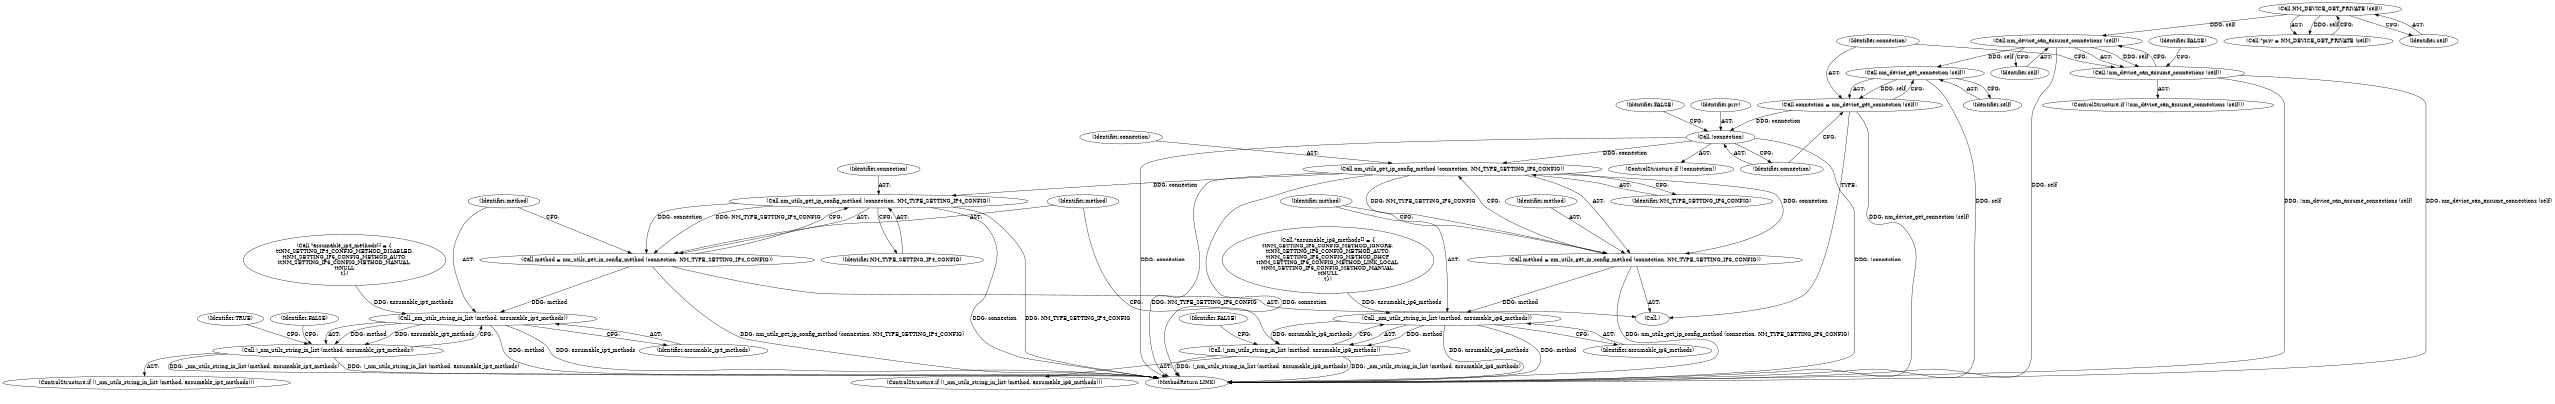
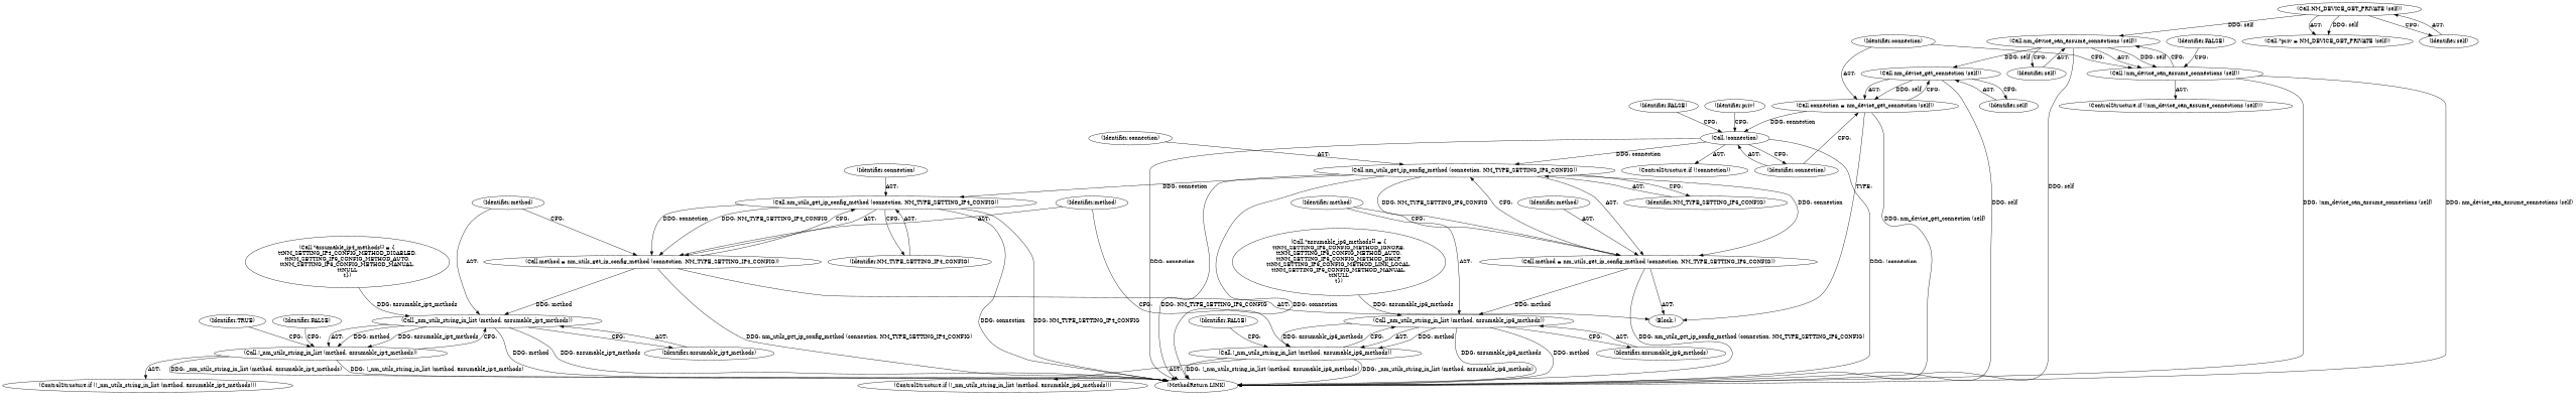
  digraph {
    n1 [label="(Call,nm_device_can_assume_connections (self))"]
    n2 [label="(Call,!nm_device_can_assume_connections (self))"]
    n3 [label="(Call,nm_device_get_connection (self))"]
    n4 [label="(Identifier,self)"]
    n5 [label="(MethodReturn,LINK)"]
    n6 [label="(ControlStructure,if (!nm_device_can_assume_connections (self)))"]
    n7 [label="(Call,connection = nm_device_get_connection (self))"]
    n8 [label="(Identifier,self)"]
    n9 [label="(Call,NM_DEVICE_GET_PRIVATE (self))"]
    n10 [label="(Call,*priv = NM_DEVICE_GET_PRIVATE (self))"]
    n11 [label="(Identifier,self)"]
    n12 [label="(Call,!connection)"]
-   n13 [label="(Call,)"]
+   n13 [label="(Block,)"]
    n14 [label="(Call,nm_utils_get_ip_config_method (connection, NM_TYPE_SETTING_IP6_CONFIG))"]
    n15 [label="(ControlStructure,if (!connection))"]
    n16 [label="(Identifier,connection)"]
    n17 [label="(Call,method = nm_utils_get_ip_config_method (connection, NM_TYPE_SETTING_IP6_CONFIG))"]
    n18 [label="(Call,nm_utils_get_ip_config_method (connection, NM_TYPE_SETTING_IP4_CONFIG))"]
    n19 [label="(Identifier,NM_TYPE_SETTING_IP6_CONFIG)"]
    n20 [label="(Call,_nm_utils_string_in_list (method, assumable_ip6_methods))"]
    n21 [label="(Call,method = nm_utils_get_ip_config_method (connection, NM_TYPE_SETTING_IP4_CONFIG))"]
    n22 [label="(Identifier,NM_TYPE_SETTING_IP4_CONFIG)"]
    n23 [label="(Call,!_nm_utils_string_in_list (method, assumable_ip6_methods))"]
    n24 [label="(Identifier,assumable_ip6_methods)"]
    n25 [label="(ControlStructure,if (!_nm_utils_string_in_list (method, assumable_ip6_methods)))"]
    n26 [label="(Call,_nm_utils_string_in_list (method, assumable_ip4_methods))"]
    n27 [label="(Call,!_nm_utils_string_in_list (method, assumable_ip4_methods))"]
    n28 [label="(Identifier,assumable_ip4_methods)"]
    n29 [label="(ControlStructure,if (!_nm_utils_string_in_list (method, assumable_ip4_methods)))"]
    n30 [label="(Identifier,priv)"]
    n31 [label="(Identifier,FALSE)"]
    n32 [label="(Identifier,connection)"]
    n33 [label="(Call,*assumable_ip6_methods[] = {\n\t\tNM_SETTING_IP6_CONFIG_METHOD_IGNORE,\n\t\tNM_SETTING_IP6_CONFIG_METHOD_AUTO,\n\t\tNM_SETTING_IP6_CONFIG_METHOD_DHCP,\n\t\tNM_SETTING_IP6_CONFIG_METHOD_LINK_LOCAL,\n\t\tNM_SETTING_IP6_CONFIG_METHOD_MANUAL,\n\t\tNULL\n\t})"]
    n34 [label="(Identifier,method)"]
    n35 [label="(Identifier,FALSE)"]
    n36 [label="(Identifier,method)"]
    n37 [label="(Identifier,FALSE)"]
    n38 [label="(Identifier,method)"]
    n39 [label="(Identifier,FALSE)"]
    n40 [label="(Identifier,method)"]
    n41 [label="(Identifier,connection)"]
    n42 [label="(Identifier,connection)"]
    n43 [label="(Call,*assumable_ip4_methods[] = {\n\t\tNM_SETTING_IP4_CONFIG_METHOD_DISABLED,\n\t\tNM_SETTING_IP6_CONFIG_METHOD_AUTO,\n\t\tNM_SETTING_IP6_CONFIG_METHOD_MANUAL,\n\t\tNULL\n\t})"]
    n44 [label="(Identifier,TRUE)"]
    n1 -> n2 [label="AST: "]
    n1 -> n2 [label="DDG: self"]
    n1 -> n3 [label="DDG: self"]
    n1 -> n4 [label="CFG: "]
    n1 -> n5 [label="DDG: self"]
    n2 -> n1 [label="CFG: "]
    n2 -> n5 [label="DDG: !nm_device_can_assume_connections (self)"]
    n2 -> n5 [label="DDG: nm_device_can_assume_connections (self)"]
    n2 -> n6 [label="AST: "]
    n3 -> n5 [label="DDG: self"]
    n3 -> n7 [label="AST: "]
    n3 -> n7 [label="DDG: self"]
    n3 -> n8 [label="CFG: "]
    n4 -> n1 [label="AST: "]
    n7 -> n3 [label="CFG: "]
    n7 -> n5 [label="DDG: nm_device_get_connection (self)"]
    n7 -> n12 [label="DDG: connection"]
    n7 -> n13 [label="TYPE: "]
    n8 -> n3 [label="AST: "]
    n9 -> n1 [label="DDG: self"]
    n9 -> n10 [label="AST: "]
    n9 -> n10 [label="DDG: self"]
    n9 -> n11 [label="CFG: "]
-   n10 -> n9 [label="CFG: "]
    n11 -> n9 [label="AST: "]
    n12 -> n5 [label="DDG: !connection"]
    n12 -> n5 [label="DDG: connection"]
    n12 -> n14 [label="DDG: connection"]
    n12 -> n15 [label="AST: "]
    n12 -> n16 [label="CFG: "]
    n14 -> n5 [label="DDG: NM_TYPE_SETTING_IP6_CONFIG"]
    n14 -> n5 [label="DDG: connection"]
    n14 -> n17 [label="AST: "]
    n14 -> n17 [label="DDG: connection"]
    n14 -> n17 [label="DDG: NM_TYPE_SETTING_IP6_CONFIG"]
    n14 -> n18 [label="DDG: connection"]
    n14 -> n19 [label="CFG: "]
    n16 -> n7 [label="CFG: "]
    n16 -> n12 [label="AST: "]
    n17 -> n5 [label="DDG: nm_utils_get_ip_config_method (connection, NM_TYPE_SETTING_IP6_CONFIG)"]
    n17 -> n13 [label="AST: "]
    n17 -> n14 [label="CFG: "]
    n17 -> n20 [label="DDG: method"]
    n18 -> n5 [label="DDG: connection"]
    n18 -> n5 [label="DDG: NM_TYPE_SETTING_IP4_CONFIG"]
    n18 -> n21 [label="AST: "]
    n18 -> n21 [label="DDG: connection"]
    n18 -> n21 [label="DDG: NM_TYPE_SETTING_IP4_CONFIG"]
    n18 -> n22 [label="CFG: "]
    n19 -> n14 [label="AST: "]
    n20 -> n5 [label="DDG: method"]
    n20 -> n5 [label="DDG: assumable_ip6_methods"]
    n20 -> n23 [label="AST: "]
    n20 -> n23 [label="DDG: method"]
    n20 -> n23 [label="DDG: assumable_ip6_methods"]
    n20 -> n24 [label="CFG: "]
    n21 -> n5 [label="DDG: nm_utils_get_ip_config_method (connection, NM_TYPE_SETTING_IP4_CONFIG)"]
    n21 -> n13 [label="AST: "]
    n21 -> n18 [label="CFG: "]
    n21 -> n26 [label="DDG: method"]
    n22 -> n18 [label="AST: "]
    n23 -> n5 [label="DDG: !_nm_utils_string_in_list (method, assumable_ip6_methods)"]
    n23 -> n5 [label="DDG: _nm_utils_string_in_list (method, assumable_ip6_methods)"]
    n23 -> n20 [label="CFG: "]
    n23 -> n25 [label="AST: "]
    n24 -> n20 [label="AST: "]
    n26 -> n5 [label="DDG: method"]
    n26 -> n5 [label="DDG: assumable_ip4_methods"]
    n26 -> n27 [label="AST: "]
    n26 -> n27 [label="DDG: method"]
    n26 -> n27 [label="DDG: assumable_ip4_methods"]
    n26 -> n28 [label="CFG: "]
    n27 -> n5 [label="DDG: _nm_utils_string_in_list (method, assumable_ip4_methods)"]
    n27 -> n5 [label="DDG: !_nm_utils_string_in_list (method, assumable_ip4_methods)"]
    n27 -> n26 [label="CFG: "]
    n27 -> n29 [label="AST: "]
    n28 -> n26 [label="AST: "]
-   n30 -> n12 [label="AST: "]
+   n30 -> n12 [label="CFG: "]
    n31 -> n2 [label="CFG: "]
    n32 -> n14 [label="AST: "]
    n33 -> n20 [label="DDG: assumable_ip6_methods"]
    n34 -> n21 [label="AST: "]
    n34 -> n23 [label="CFG: "]
    n35 -> n12 [label="CFG: "]
    n36 -> n21 [label="CFG: "]
    n36 -> n26 [label="AST: "]
    n37 -> n23 [label="CFG: "]
    n38 -> n17 [label="CFG: "]
    n38 -> n20 [label="AST: "]
    n39 -> n27 [label="CFG: "]
    n40 -> n17 [label="AST: "]
    n41 -> n2 [label="CFG: "]
    n41 -> n7 [label="AST: "]
    n42 -> n18 [label="AST: "]
    n43 -> n26 [label="DDG: assumable_ip4_methods"]
    n44 -> n27 [label="CFG: "]
  }
